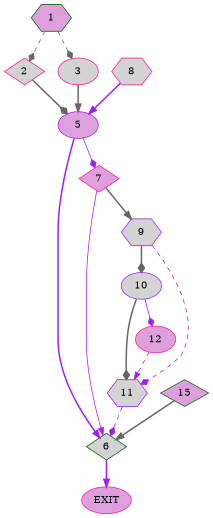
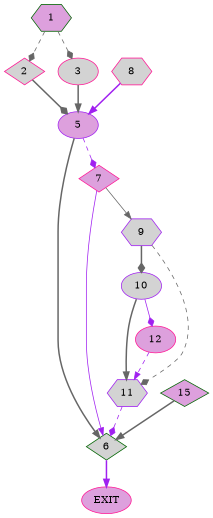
  digraph {
    node [color=deeppink fillcolor=lightgrey shape=ellipse style=filled]
    edge [arrowhead=diamond color=gray40 style=bold]
    1 [color=darkgreen fillcolor=plum shape=hexagon]
    2 [shape=diamond]
    3
    n4 [color=darkgreen fillcolor=plum label=15 shape=diamond]
    6 [color=darkgreen shape=diamond]
    n6 [fillcolor=plum label=EXIT]
    5 [color=purple fillcolor=plum]
    7 [fillcolor=plum shape=diamond]
    8 [shape=hexagon]
    9 [color=purple shape=hexagon]
    10 [color=purple]
    11 [color=purple shape=hexagon]
    12 [fillcolor=plum]
    1 -> 2 [style=dashed]
    1 -> 3 [style=dashed]
    2 -> 5
    3 -> 5 [arrowhead=normal]
    n4 -> 6 [arrowhead=normal]
    6 -> n6 [arrowhead=normal color=purple]
-   5 -> 6 [arrowhead=normal color=purple]
-   5 -> 7 [color=purple style=solid]
+   5 -> 6 [arrowhead=normal]
+   5 -> 7 [color=purple style=dashed]
    7 -> 6 [arrowhead=normal color=purple style=solid]
-   7 -> 9 [arrowhead=normal]
+   7 -> 9 [arrowhead=normal style=solid]
    8 -> 5 [arrowhead=normal color=purple]
    9 -> 10
-   9 -> 11 [color=purple style=dashed]
-   10 -> 11
+   9 -> 11 [style=dashed]
+   10 -> 11 [arrowhead=normal]
    10 -> 12 [color=purple style=solid]
    11 -> 6 [color=purple style=dashed]
    12 -> 11 [arrowhead=normal color=purple style=dashed]
  }
